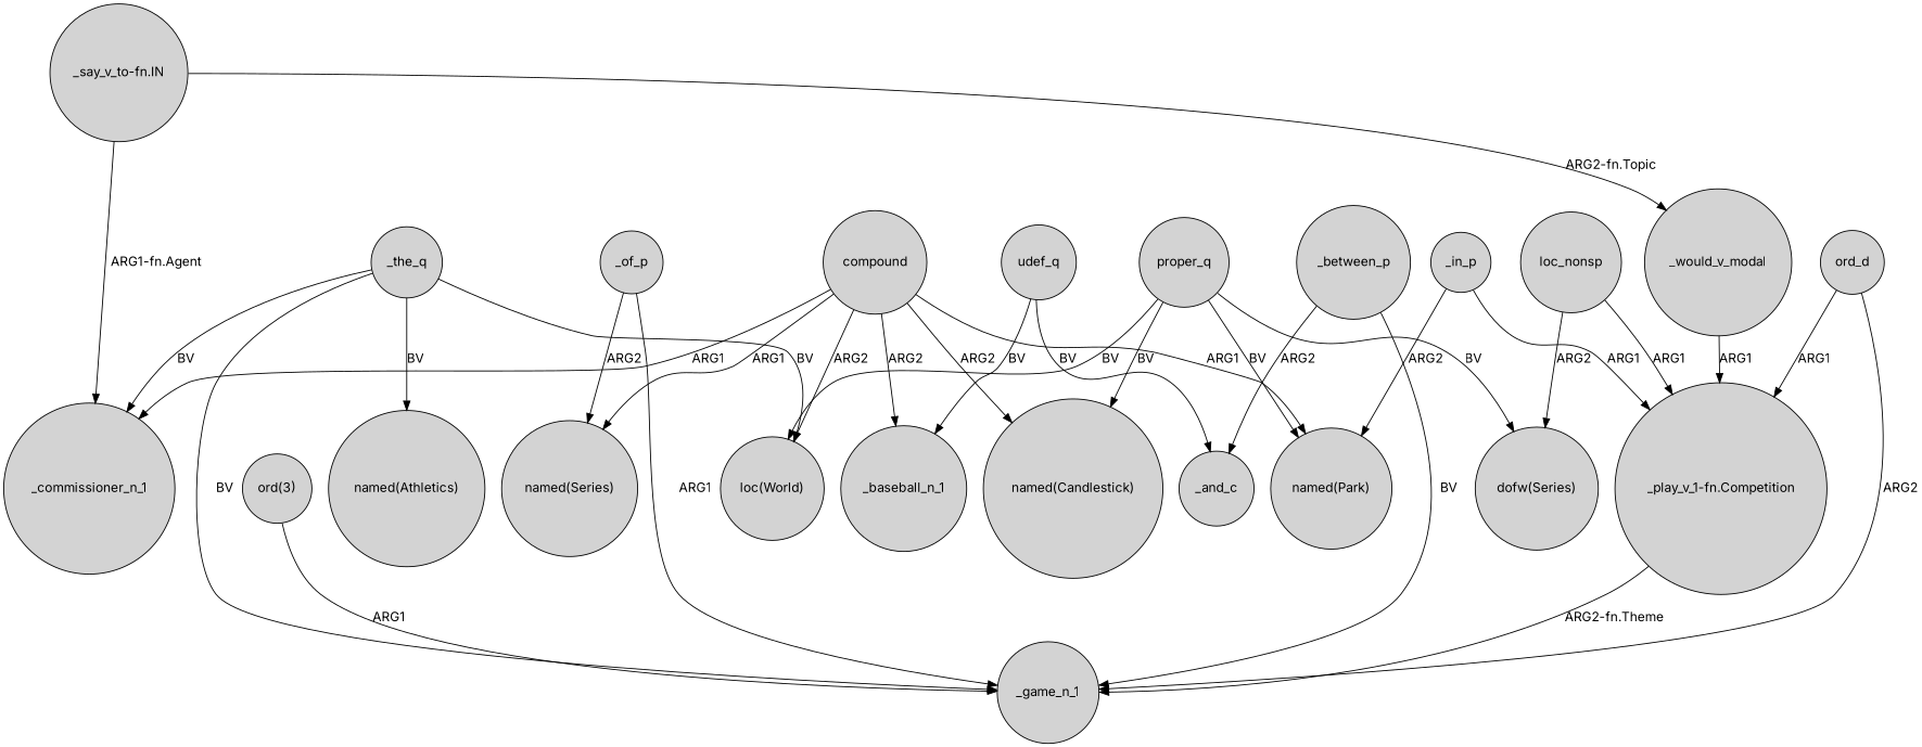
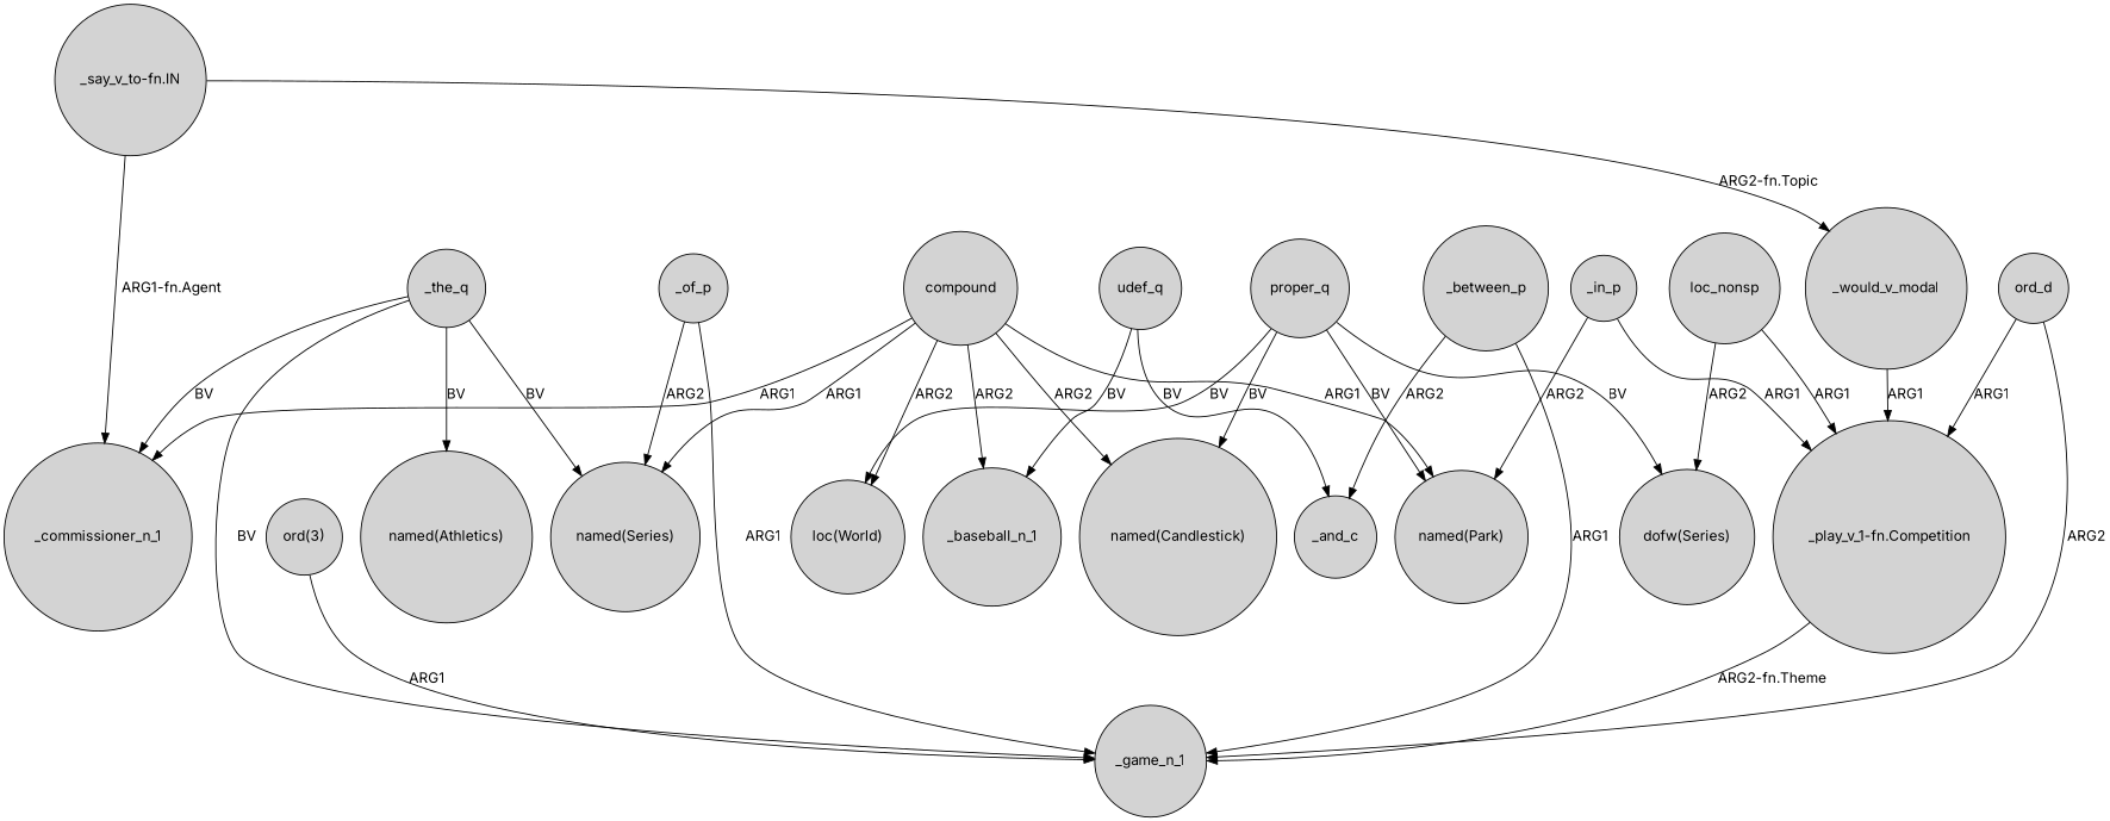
  digraph {
    fontname=Inter
    node [fontname=Inter shape=circle style=filled]
    edge [fontname=Inter]
    "_say_v_to-fn.IN"
    _would_v_modal
    _commissioner_n_1
    "_play_v_1-fn.Competition"
    _game_n_1
    "ord(3)"
    _the_q
    "named(Series)"
    "named(Athletics)"
    udef_q
    _baseball_n_1
    _and_c
    compound
    "named(Park)"
    n15 [label="loc(World)"]
    "named(Candlestick)"
    loc_nonsp
    n18 [label="dofw(Series)"]
    proper_q
    _of_p
    _between_p
    _in_p
    n23 [label=ord_d]
    "_say_v_to-fn.IN" -> _would_v_modal [label="ARG2-fn.Topic"]
    "_say_v_to-fn.IN" -> _commissioner_n_1 [label="ARG1-fn.Agent"]
    _would_v_modal -> "_play_v_1-fn.Competition" [label=ARG1]
    "_play_v_1-fn.Competition" -> _game_n_1 [label="ARG2-fn.Theme"]
    "ord(3)" -> _game_n_1 [label=ARG1]
    _the_q -> _commissioner_n_1 [label=BV]
    _the_q -> _game_n_1 [label=BV]
-   _the_q -> n15 [label=BV]
+   _the_q -> "named(Series)" [label=BV]
    _the_q -> "named(Athletics)" [label=BV]
    udef_q -> _baseball_n_1 [label=BV]
    udef_q -> _and_c [label=BV]
    compound -> _commissioner_n_1 [label=ARG1]
    compound -> "named(Series)" [label=ARG1]
    compound -> _baseball_n_1 [label=ARG2]
    compound -> "named(Park)" [label=ARG1]
    compound -> n15 [label=ARG2]
    compound -> "named(Candlestick)" [label=ARG2]
    loc_nonsp -> "_play_v_1-fn.Competition" [label=ARG1]
    loc_nonsp -> n18 [label=ARG2]
    proper_q -> "named(Park)" [label=BV]
    proper_q -> n15 [label=BV]
    proper_q -> "named(Candlestick)" [label=BV]
    proper_q -> n18 [label=BV]
    _of_p -> _game_n_1 [label=ARG1]
    _of_p -> "named(Series)" [label=ARG2]
-   _between_p -> _game_n_1 [label=BV]
+   _between_p -> _game_n_1 [label=ARG1]
    _between_p -> _and_c [label=ARG2]
    _in_p -> "_play_v_1-fn.Competition" [label=ARG1]
    _in_p -> "named(Park)" [label=ARG2]
    n23 -> "_play_v_1-fn.Competition" [label=ARG1]
    n23 -> _game_n_1 [label=ARG2]
  }
